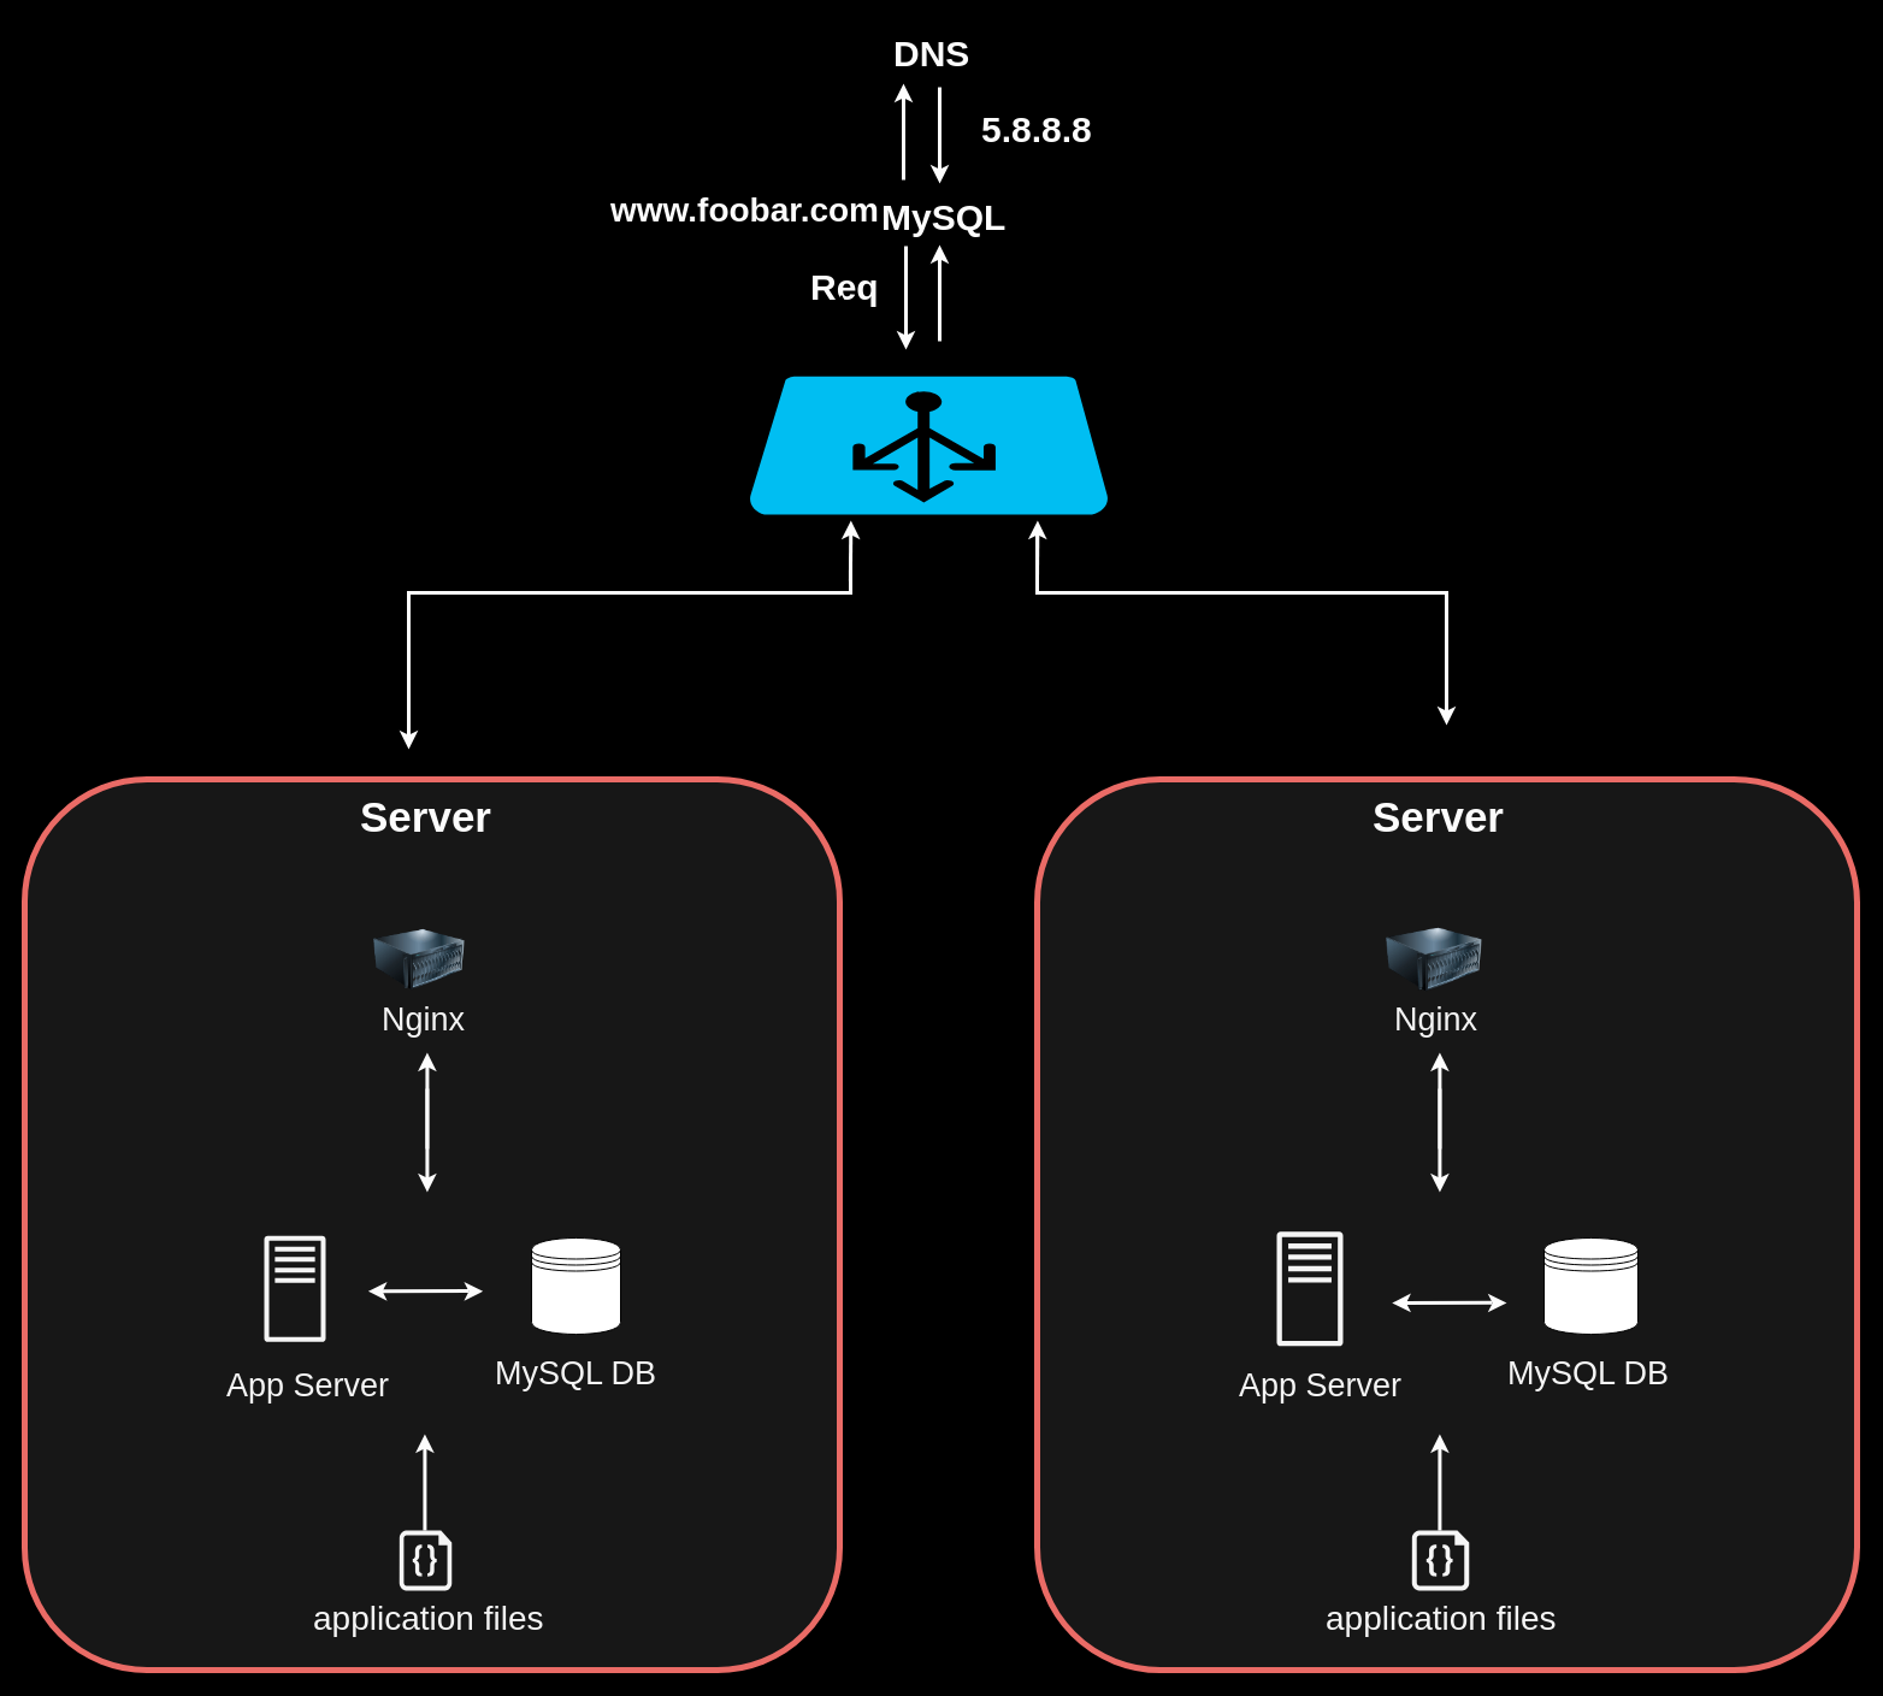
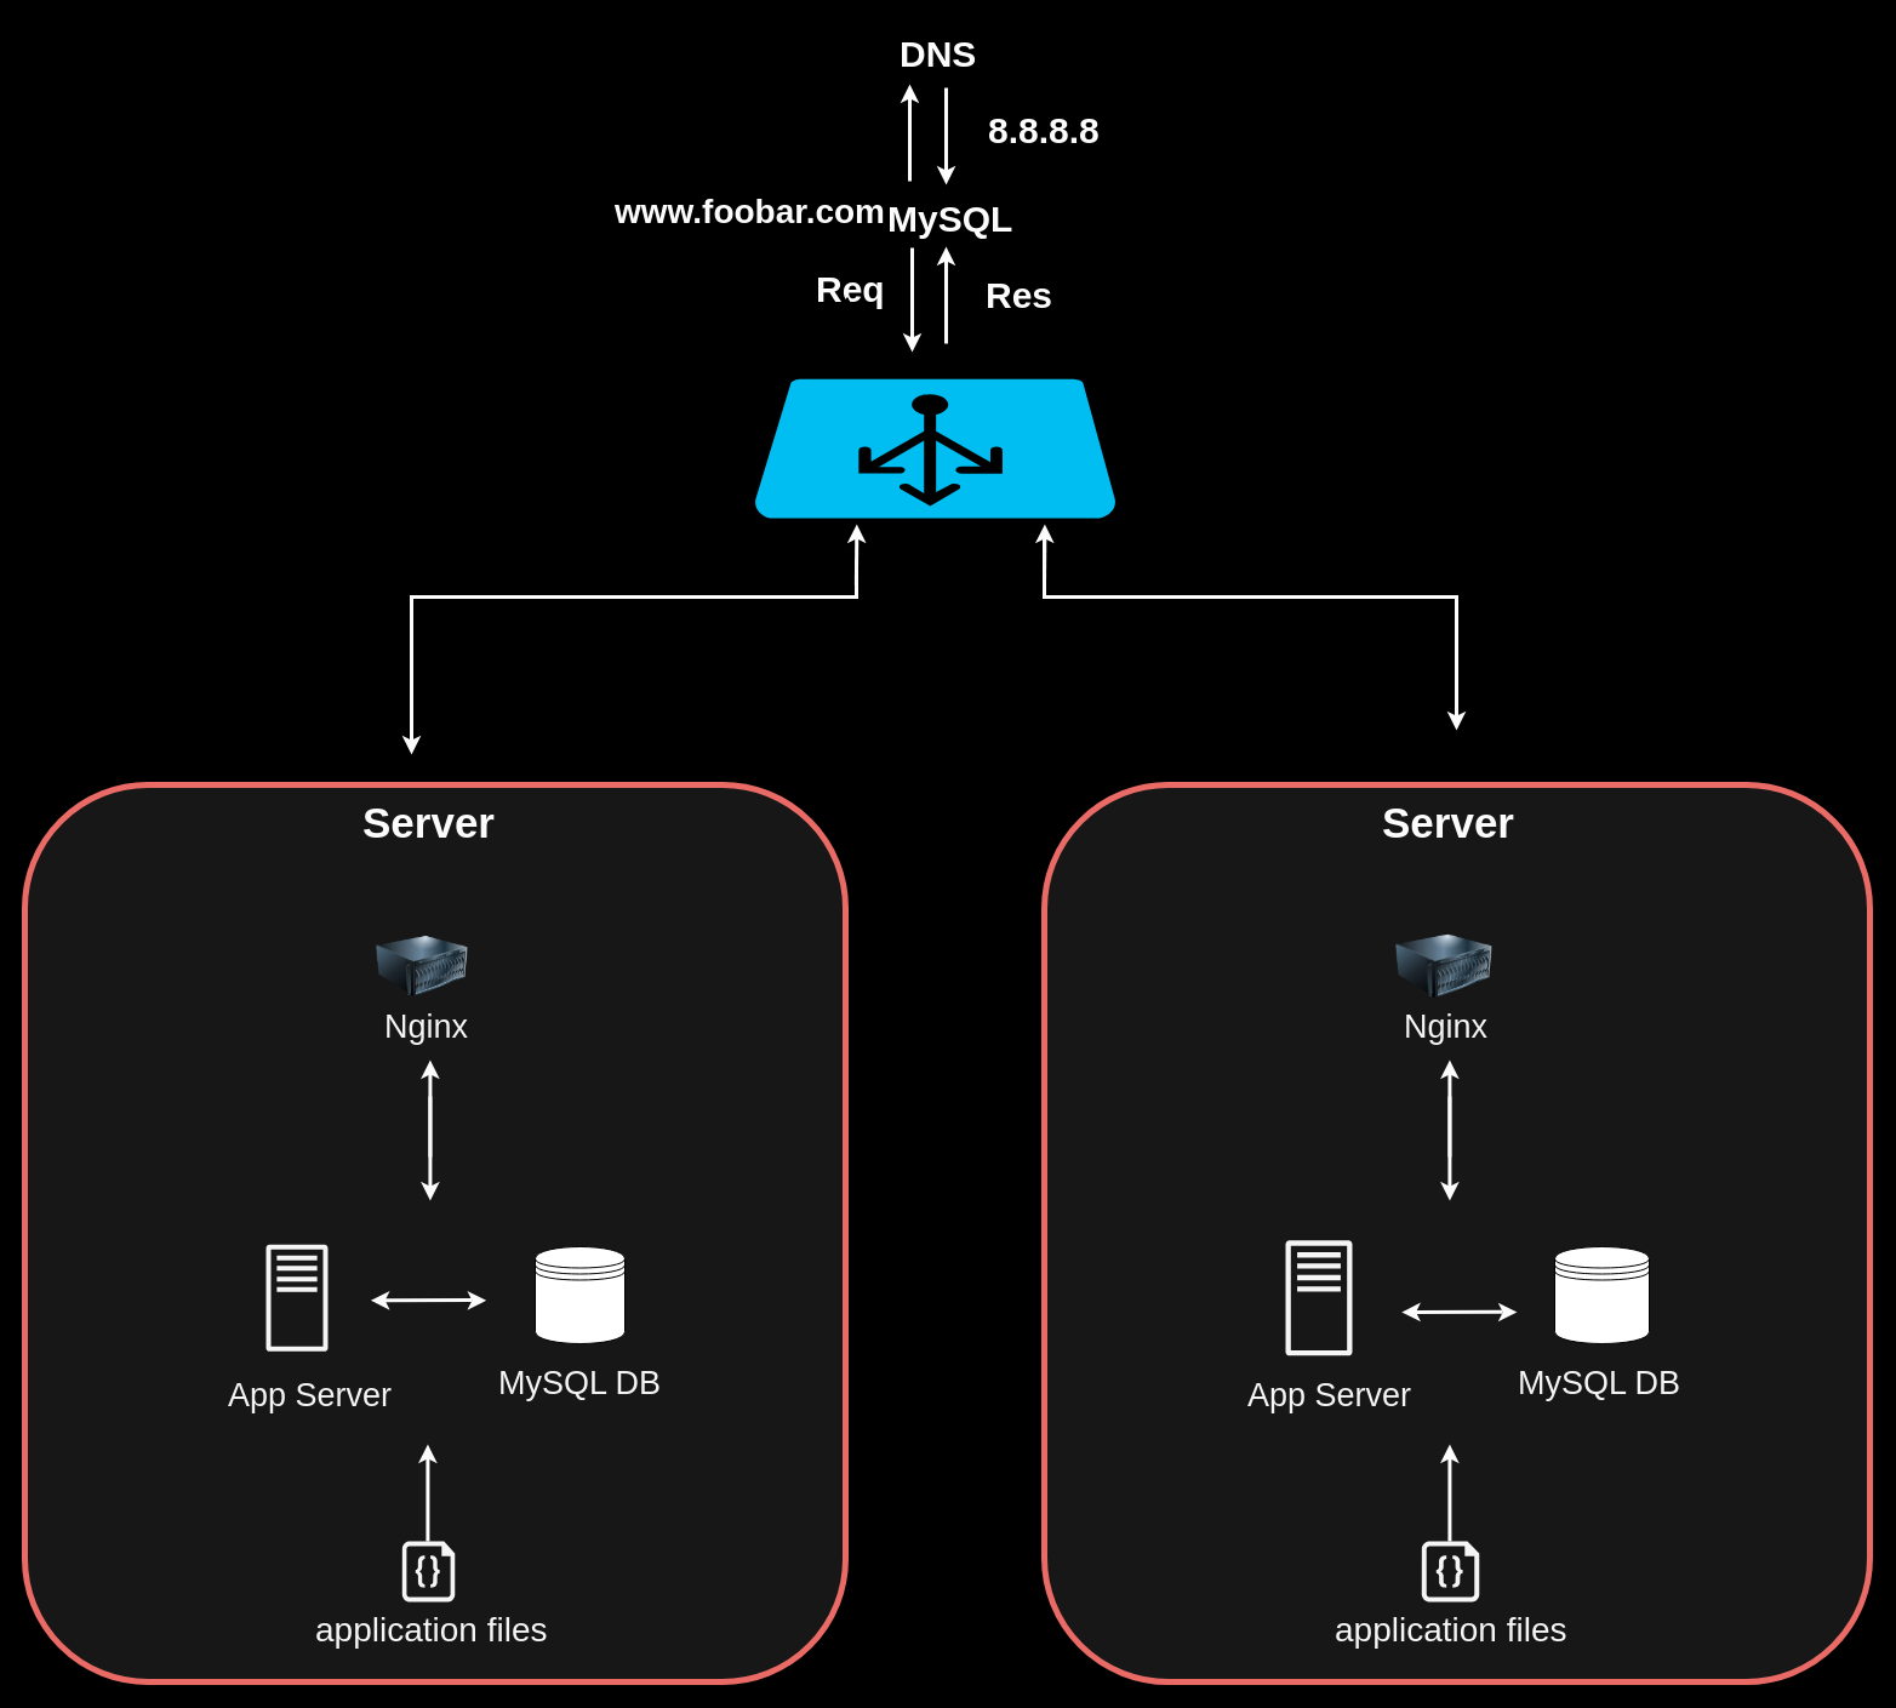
  <mxCell id="0" />
  <mxCell id="1" parent="0" />
  <mxCell id="2" value="" style="endArrow=classic;html=1;rounded=0;strokeWidth=3;strokeColor=#FCFCFC;" edge="1" parent="1"><mxGeometry width="50" height="50" relative="1" as="geometry"><mxPoint x="750" y="149" as="sourcePoint" /><mxPoint x="750" y="69" as="targetPoint" /><Array as="points" /></mxGeometry></mxCell>
  <mxCell id="3" value="" style="endArrow=classic;html=1;rounded=0;strokeWidth=3;strokeColor=#FCFCFC;entryX=0.368;entryY=-0.133;entryDx=0;entryDy=0;entryPerimeter=0;" edge="1" parent="1" target="17"><mxGeometry width="50" height="50" relative="1" as="geometry"><mxPoint x="780" y="72" as="sourcePoint" /><mxPoint x="780" y="129.5" as="targetPoint" /><Array as="points" /></mxGeometry></mxCell>
- <mxCell id="4" value="5.8.8.8" style="text;whiteSpace=wrap;fontColor=#FCFCFC;fontSize=30;fontStyle=1" vertex="1" parent="1"><mxGeometry x="813" y="83" width="110" height="30" as="geometry" /></mxCell>
+ <mxCell id="4" value="8.8.8.8" style="text;whiteSpace=wrap;fontColor=#FCFCFC;fontSize=30;fontStyle=1" vertex="1" parent="1"><mxGeometry x="813" y="83" width="110" height="30" as="geometry" /></mxCell>
  <mxCell id="5" value="" style="rounded=1;whiteSpace=wrap;html=1;fillColor=#171717;strokeColor=#EA6B66;strokeWidth=5;" vertex="1" parent="1"><mxGeometry x="861" y="647" width="681" height="740" as="geometry" /></mxCell>
  <mxCell id="6" value="Req" style="text;whiteSpace=wrap;fontColor=#FCFCFC;fontSize=30;fontStyle=1" vertex="1" parent="1"><mxGeometry x="671" y="214" width="55" height="30" as="geometry" /></mxCell>
  <mxCell id="7" value="application files &#10;" style="text;whiteSpace=wrap;fontColor=#F5F5F5;fontSize=28;fontStyle=0" vertex="1" parent="1"><mxGeometry x="1099" y="1321" width="220" height="30" as="geometry" /></mxCell>
  <mxCell id="8" style="edgeStyle=orthogonalEdgeStyle;rounded=0;orthogonalLoop=1;jettySize=auto;html=1;exitX=0.5;exitY=1;exitDx=0;exitDy=0;" edge="1" parent="1" source="7" target="7"><mxGeometry relative="1" as="geometry" /></mxCell>
  <mxCell id="9" value="MySQL DB" style="text;whiteSpace=wrap;fontColor=#F5F5F5;fontSize=27;fontStyle=0" vertex="1" parent="1"><mxGeometry x="1250" y="1118" width="160" height="30" as="geometry" /></mxCell>
  <mxCell id="10" value="App Server" style="text;whiteSpace=wrap;fontColor=#F5F5F5;fontSize=27;fontStyle=0" vertex="1" parent="1"><mxGeometry x="1027" y="1128" width="160" height="30" as="geometry" /></mxCell>
  <mxCell id="11" value="Nginx" style="text;whiteSpace=wrap;fontColor=#F5F5F5;fontSize=27;fontStyle=0" vertex="1" parent="1"><mxGeometry x="1155.75" y="824" width="64" height="30" as="geometry" /></mxCell>
  <mxCell id="12" value="Server" style="text;whiteSpace=wrap;fontColor=#FCFCFC;fontSize=35;fontStyle=1" vertex="1" parent="1"><mxGeometry x="1138" y="651" width="116" height="30" as="geometry" /></mxCell>
  <mxCell id="13" value="" style="image;html=1;image=img/lib/clip_art/computers/Server_128x128.png" vertex="1" parent="1"><mxGeometry x="1151" y="757" width="80" height="80" as="geometry" /></mxCell>
  <mxCell id="14" value="www.foobar.com" style="text;whiteSpace=wrap;fontColor=#FCFCFC;fontSize=28;fontStyle=1" vertex="1" parent="1"><mxGeometry x="505" y="151" width="216" height="30" as="geometry" /></mxCell>
  <mxCell id="15" style="edgeStyle=orthogonalEdgeStyle;rounded=0;orthogonalLoop=1;jettySize=auto;html=1;exitX=0.5;exitY=1;exitDx=0;exitDy=0;" edge="1" parent="1"><mxGeometry relative="1" as="geometry"><mxPoint x="853" y="116" as="sourcePoint" /><mxPoint x="853" y="116" as="targetPoint" /></mxGeometry></mxCell>
  <mxCell id="16" value="DNS" style="text;whiteSpace=wrap;fontColor=#FCFCFC;fontSize=30;fontStyle=1" vertex="1" parent="1"><mxGeometry x="740" y="20" width="136" height="30" as="geometry" /></mxCell>
  <mxCell id="17" value="MySQL" style="text;whiteSpace=wrap;fontColor=#FCFCFC;fontSize=30;fontStyle=1" vertex="1" parent="1"><mxGeometry x="730" y="156" width="136" height="30" as="geometry" /></mxCell>
+ <mxCell id="18" value="Res" style="text;whiteSpace=wrap;fontColor=#FCFCFC;fontSize=30;fontStyle=1" vertex="1" parent="1"><mxGeometry x="811" y="219" width="136" height="30" as="geometry" /></mxCell>
  <mxCell id="19" value="" style="endArrow=classic;html=1;rounded=0;strokeWidth=3;strokeColor=#FCFCFC;" edge="1" parent="1"><mxGeometry width="50" height="50" relative="1" as="geometry"><mxPoint x="780" y="283" as="sourcePoint" /><mxPoint x="780" y="203" as="targetPoint" /><Array as="points" /></mxGeometry></mxCell>
  <mxCell id="20" value="" style="endArrow=classic;html=1;rounded=0;strokeWidth=3;strokeColor=#FCFCFC;entryX=0.368;entryY=-0.133;entryDx=0;entryDy=0;entryPerimeter=0;" edge="1" parent="1"><mxGeometry width="50" height="50" relative="1" as="geometry"><mxPoint x="752" y="204" as="sourcePoint" /><mxPoint x="752" y="290" as="targetPoint" /><Array as="points" /></mxGeometry></mxCell>
  <mxCell id="21" style="edgeStyle=orthogonalEdgeStyle;rounded=0;orthogonalLoop=1;jettySize=auto;html=1;exitX=0.25;exitY=1;exitDx=0;exitDy=0;" edge="1" parent="1" source="6" target="6"><mxGeometry relative="1" as="geometry" /></mxCell>
  <mxCell id="22" value="" style="verticalLabelPosition=bottom;html=1;verticalAlign=top;align=center;strokeColor=none;fillColor=#F5F5F5;shape=mxgraph.azure.code_file;pointerEvents=1;" vertex="1" parent="1"><mxGeometry x="1172.25" y="1271" width="47.5" height="50" as="geometry" /></mxCell>
  <mxCell id="23" value="" style="shape=datastore;whiteSpace=wrap;html=1;" vertex="1" parent="1"><mxGeometry x="1282" y="1028" width="78" height="80" as="geometry" /></mxCell>
  <mxCell id="24" value="" style="sketch=0;outlineConnect=0;fontColor=#232F3E;gradientColor=none;fillColor=#F5F5F5;strokeColor=none;dashed=0;verticalLabelPosition=bottom;verticalAlign=top;align=center;html=1;fontSize=12;fontStyle=0;aspect=fixed;pointerEvents=1;shape=mxgraph.aws4.traditional_server;" vertex="1" parent="1"><mxGeometry x="1060" y="1022.67" width="55" height="95.33" as="geometry" /></mxCell>
  <mxCell id="25" value="" style="endArrow=classic;html=1;rounded=0;strokeWidth=3;strokeColor=#FCFCFC;" edge="1" parent="1"><mxGeometry width="50" height="50" relative="1" as="geometry"><mxPoint x="1195.41" y="954" as="sourcePoint" /><mxPoint x="1195.41" y="874" as="targetPoint" /><Array as="points" /></mxGeometry></mxCell>
  <mxCell id="26" value="" style="endArrow=classic;html=1;rounded=0;strokeWidth=3;strokeColor=#FCFCFC;" edge="1" parent="1"><mxGeometry width="50" height="50" relative="1" as="geometry"><mxPoint x="1195.41" y="1271" as="sourcePoint" /><mxPoint x="1195.41" y="1191" as="targetPoint" /><Array as="points" /></mxGeometry></mxCell>
  <mxCell id="27" value="" style="endArrow=classic;html=1;rounded=0;strokeWidth=3;strokeColor=#FCFCFC;entryX=0.368;entryY=-0.133;entryDx=0;entryDy=0;entryPerimeter=0;" edge="1" parent="1"><mxGeometry width="50" height="50" relative="1" as="geometry"><mxPoint x="1195.41" y="904" as="sourcePoint" /><mxPoint x="1195.41" y="990" as="targetPoint" /><Array as="points" /></mxGeometry></mxCell>
  <mxCell id="28" value="" style="rounded=1;whiteSpace=wrap;html=1;fillColor=#171717;strokeColor=#EA6B66;strokeWidth=5;" vertex="1" parent="1"><mxGeometry x="20" y="647" width="677" height="740" as="geometry" /></mxCell>
  <mxCell id="29" value="application files &#10;" style="text;whiteSpace=wrap;fontColor=#F5F5F5;fontSize=28;fontStyle=0" vertex="1" parent="1"><mxGeometry x="258" y="1321" width="216" height="30" as="geometry" /></mxCell>
  <mxCell id="30" style="edgeStyle=orthogonalEdgeStyle;rounded=0;orthogonalLoop=1;jettySize=auto;html=1;exitX=0.5;exitY=1;exitDx=0;exitDy=0;" edge="1" parent="1" source="29" target="29"><mxGeometry relative="1" as="geometry" /></mxCell>
  <mxCell id="31" value="MySQL DB" style="text;whiteSpace=wrap;fontColor=#F5F5F5;fontSize=27;fontStyle=0" vertex="1" parent="1"><mxGeometry x="409" y="1118" width="156" height="30" as="geometry" /></mxCell>
  <mxCell id="32" value="App Server" style="text;whiteSpace=wrap;fontColor=#F5F5F5;fontSize=27;fontStyle=0" vertex="1" parent="1"><mxGeometry x="186" y="1128" width="156" height="30" as="geometry" /></mxCell>
  <mxCell id="33" value="Nginx" style="text;whiteSpace=wrap;fontColor=#F5F5F5;fontSize=27;fontStyle=0" vertex="1" parent="1"><mxGeometry x="314.75" y="824" width="60" height="30" as="geometry" /></mxCell>
  <mxCell id="34" value="Server" style="text;whiteSpace=wrap;fontColor=#FCFCFC;fontSize=35;fontStyle=1" vertex="1" parent="1"><mxGeometry x="297" y="651" width="112" height="30" as="geometry" /></mxCell>
  <mxCell id="35" value="" style="image;html=1;image=img/lib/clip_art/computers/Server_128x128.png" vertex="1" parent="1"><mxGeometry x="310" y="757" width="76" height="80" as="geometry" /></mxCell>
  <mxCell id="36" value="" style="verticalLabelPosition=bottom;html=1;verticalAlign=top;align=center;strokeColor=none;fillColor=#F5F5F5;shape=mxgraph.azure.code_file;pointerEvents=1;" vertex="1" parent="1"><mxGeometry x="331.25" y="1271" width="43.5" height="50" as="geometry" /></mxCell>
  <mxCell id="37" value="" style="shape=datastore;whiteSpace=wrap;html=1;" vertex="1" parent="1"><mxGeometry x="441" y="1028" width="74" height="80" as="geometry" /></mxCell>
  <mxCell id="38" value="" style="sketch=0;outlineConnect=0;fontColor=#232F3E;gradientColor=none;fillColor=#F5F5F5;strokeColor=none;dashed=0;verticalLabelPosition=bottom;verticalAlign=top;align=center;html=1;fontSize=12;fontStyle=0;aspect=fixed;pointerEvents=1;shape=mxgraph.aws4.traditional_server;" vertex="1" parent="1"><mxGeometry x="219" y="1022.67" width="51" height="95.33" as="geometry" /></mxCell>
  <mxCell id="39" value="" style="endArrow=classic;html=1;rounded=0;strokeWidth=3;strokeColor=#FCFCFC;" edge="1" parent="1"><mxGeometry width="50" height="50" relative="1" as="geometry"><mxPoint x="354.41" y="954" as="sourcePoint" /><mxPoint x="354.41" y="874" as="targetPoint" /><Array as="points" /></mxGeometry></mxCell>
  <mxCell id="40" value="" style="endArrow=classic;html=1;rounded=0;strokeWidth=3;strokeColor=#FCFCFC;" edge="1" parent="1"><mxGeometry width="50" height="50" relative="1" as="geometry"><mxPoint x="352.41" y="1271" as="sourcePoint" /><mxPoint x="352.41" y="1191" as="targetPoint" /><Array as="points" /></mxGeometry></mxCell>
  <mxCell id="41" value="" style="endArrow=classic;html=1;rounded=0;strokeWidth=3;strokeColor=#FCFCFC;entryX=0.368;entryY=-0.133;entryDx=0;entryDy=0;entryPerimeter=0;" edge="1" parent="1"><mxGeometry width="50" height="50" relative="1" as="geometry"><mxPoint x="354.41" y="904" as="sourcePoint" /><mxPoint x="354.41" y="990" as="targetPoint" /><Array as="points" /></mxGeometry></mxCell>
  <mxCell id="42" value="" style="verticalLabelPosition=bottom;html=1;verticalAlign=top;align=center;strokeColor=none;fillColor=#00BEF2;shape=mxgraph.azure.azure_load_balancer;" vertex="1" parent="1"><mxGeometry x="621" y="312" width="300" height="115" as="geometry" /></mxCell>
  <mxCell id="43" value="" style="endArrow=classic;html=1;rounded=0;strokeWidth=3;strokeColor=#FCFCFC;" edge="1" parent="1"><mxGeometry width="50" height="50" relative="1" as="geometry"><mxPoint x="706" y="462" as="sourcePoint" /><mxPoint x="339" y="622" as="targetPoint" /><Array as="points"><mxPoint x="706" y="492" /><mxPoint x="339" y="492" /></Array></mxGeometry></mxCell>
  <mxCell id="44" value="" style="endArrow=classic;html=1;rounded=0;strokeWidth=3;strokeColor=#FCFCFC;" edge="1" parent="1"><mxGeometry width="50" height="50" relative="1" as="geometry"><mxPoint x="861" y="442" as="sourcePoint" /><mxPoint x="1201" y="602" as="targetPoint" /><Array as="points"><mxPoint x="861" y="492" /><mxPoint x="1201" y="492" /><mxPoint x="1201" y="572" /></Array></mxGeometry></mxCell>
  <mxCell id="45" value="" style="endArrow=classic;html=1;rounded=0;strokeWidth=3;strokeColor=#FCFCFC;" edge="1" parent="1"><mxGeometry width="50" height="50" relative="1" as="geometry"><mxPoint x="861" y="482" as="sourcePoint" /><mxPoint x="861.41" y="432" as="targetPoint" /><Array as="points" /></mxGeometry></mxCell>
  <mxCell id="46" value="" style="endArrow=classic;html=1;rounded=0;strokeWidth=3;strokeColor=#FCFCFC;" edge="1" parent="1"><mxGeometry width="50" height="50" relative="1" as="geometry"><mxPoint x="705.91" y="482" as="sourcePoint" /><mxPoint x="706.32" y="432" as="targetPoint" /><Array as="points" /></mxGeometry></mxCell>
  <mxCell id="47" value="" style="endArrow=classic;html=1;rounded=0;strokeWidth=3;strokeColor=#FCFCFC;" edge="1" parent="1"><mxGeometry width="50" height="50" relative="1" as="geometry"><mxPoint x="1239.75" y="1082" as="sourcePoint" /><mxPoint x="1251" y="1082" as="targetPoint" /><Array as="points" /></mxGeometry></mxCell>
  <mxCell id="48" value="" style="endArrow=classic;html=1;rounded=0;strokeWidth=3;strokeColor=#FCFCFC;entryX=0.368;entryY=-0.133;entryDx=0;entryDy=0;entryPerimeter=0;exitX=0.529;exitY=0.609;exitDx=0;exitDy=0;exitPerimeter=0;" edge="1" parent="1"><mxGeometry width="50" height="50" relative="1" as="geometry"><mxPoint x="1238.999" y="1081.66" as="sourcePoint" /><mxPoint x="1155.75" y="1082" as="targetPoint" /><Array as="points" /></mxGeometry></mxCell>
  <mxCell id="49" value="" style="endArrow=classic;html=1;rounded=0;strokeWidth=3;strokeColor=#FCFCFC;" edge="1" parent="1"><mxGeometry width="50" height="50" relative="1" as="geometry"><mxPoint x="389.38" y="1072.34" as="sourcePoint" /><mxPoint x="400.63" y="1072.34" as="targetPoint" /><Array as="points" /></mxGeometry></mxCell>
  <mxCell id="50" value="" style="endArrow=classic;html=1;rounded=0;strokeWidth=3;strokeColor=#FCFCFC;entryX=0.368;entryY=-0.133;entryDx=0;entryDy=0;entryPerimeter=0;exitX=0.529;exitY=0.609;exitDx=0;exitDy=0;exitPerimeter=0;" edge="1" parent="1"><mxGeometry width="50" height="50" relative="1" as="geometry"><mxPoint x="388.629" y="1072" as="sourcePoint" /><mxPoint x="305.38" y="1072.34" as="targetPoint" /><Array as="points" /></mxGeometry></mxCell>
